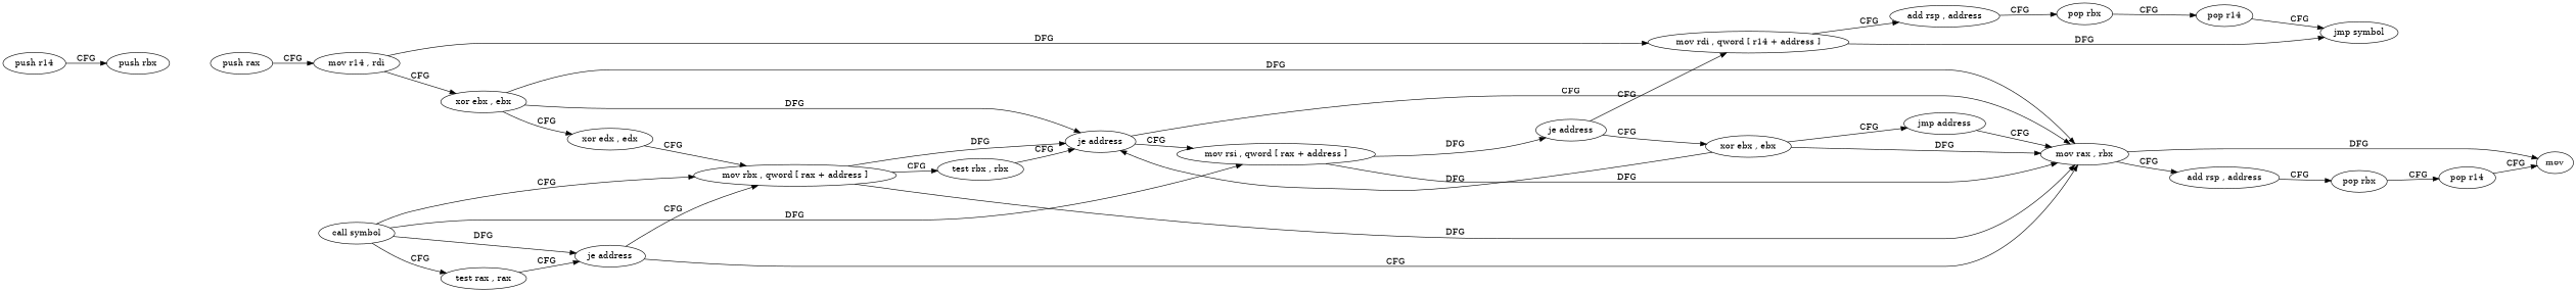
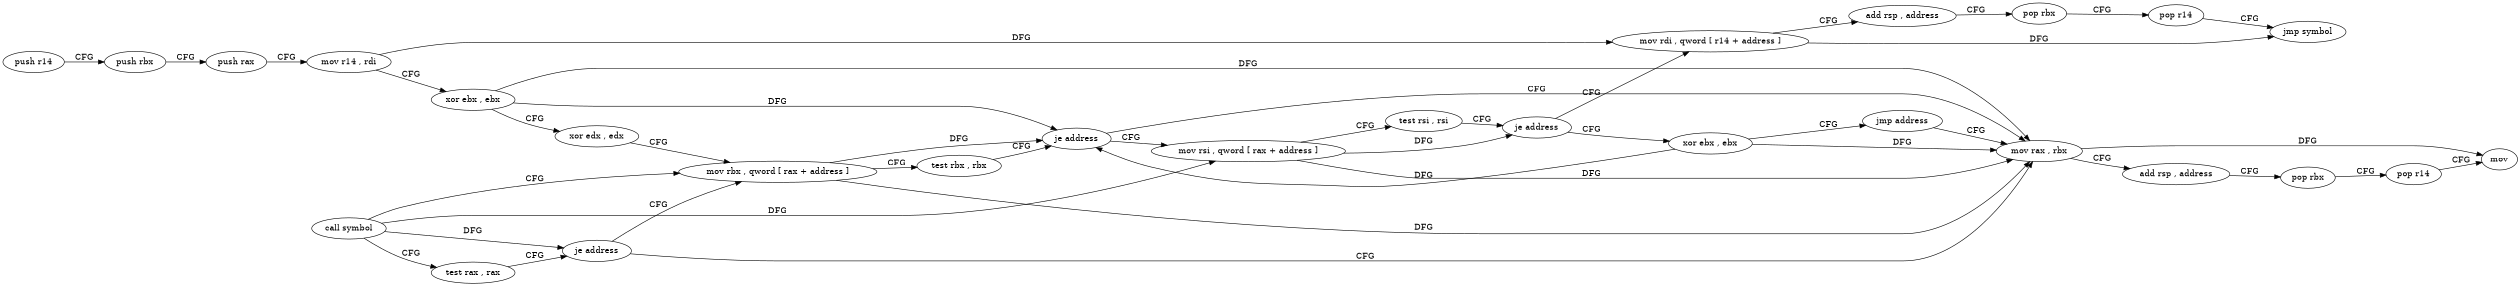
  digraph {
    rankdir=LR
    n1 [label="push r14"]
    n2 [label="push rbx"]
    n3 [label="push rax"]
    n4 [label="mov r14 , rdi"]
    n5 [label="xor ebx , ebx"]
    n6 [label="mov rdi , qword [ r14 + address ]"]
    n7 [label="xor edx , edx"]
    n8 [label="mov rax , rbx"]
    n9 [label="je address"]
    n10 [label="jmp symbol"]
    n11 [label="add rsp , address"]
    n12 [label="mov rbx , qword [ rax + address ]"]
    n13 [label="add rsp , address"]
    n14 [label=mov]
    n15 [label="mov rsi , qword [ rax + address ]"]
    n16 [label="call symbol"]
    n17 [label="test rax , rax"]
    n18 [label="je address"]
    n19 [label="test rbx , rbx"]
+   n20 [label="test rsi , rsi"]
    n21 [label="je address"]
    n22 [label="pop rbx"]
    n23 [label="pop r14"]
    n24 [label="xor ebx , ebx"]
    n25 [label="jmp address"]
    n26 [label="pop rbx"]
    n27 [label="pop r14"]
    n1 -> n2 [label=CFG]
+   n2 -> n3 [label=CFG]
    n3 -> n4 [label=CFG]
    n4 -> n5 [label=CFG]
    n4 -> n6 [label=DFG]
    n5 -> n7 [label=CFG]
    n5 -> n8 [label=DFG]
    n5 -> n9 [label=DFG]
    n6 -> n10 [label=DFG]
    n6 -> n11 [label=CFG]
    n7 -> n12 [label=CFG]
    n8 -> n13 [label=CFG]
    n8 -> n14 [label=DFG]
    n9 -> n8 [label=CFG]
    n9 -> n15 [label=CFG]
    n11 -> n26 [label=CFG]
    n12 -> n8 [label=DFG]
    n12 -> n9 [label=DFG]
    n12 -> n19 [label=CFG]
    n13 -> n22 [label=CFG]
    n15 -> n8 [label=DFG]
+   n15 -> n20 [label=CFG]
    n15 -> n21 [label=DFG]
    n16 -> n12 [label=CFG]
    n16 -> n15 [label=DFG]
    n16 -> n17 [label=CFG]
    n16 -> n18 [label=DFG]
    n17 -> n18 [label=CFG]
    n18 -> n8 [label=CFG]
    n18 -> n12 [label=CFG]
    n19 -> n9 [label=CFG]
+   n20 -> n21 [label=CFG]
    n21 -> n6 [label=CFG]
    n21 -> n24 [label=CFG]
    n22 -> n23 [label=CFG]
    n23 -> n14 [label=CFG]
    n24 -> n8 [label=DFG]
    n24 -> n9 [label=DFG]
    n24 -> n25 [label=CFG]
    n25 -> n8 [label=CFG]
    n26 -> n27 [label=CFG]
    n27 -> n10 [label=CFG]
  }
